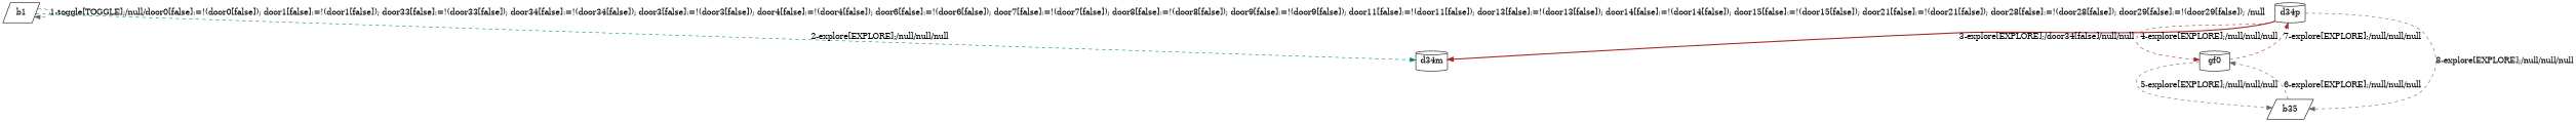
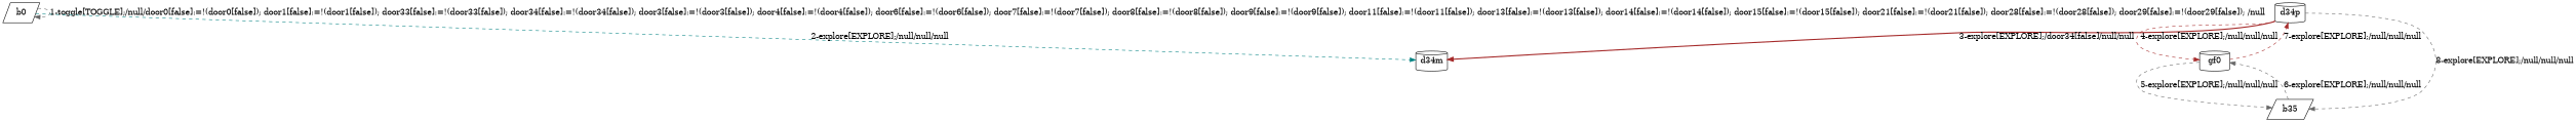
  digraph {
    node [shape=cylinder]
    edge [color=gray40 style=dashed]
-   b0 [shape=parallelogram label=b1]
+   b0 [shape=parallelogram]
    d34m
    d34p
    gf0
    b35 [shape=parallelogram]
    b0 -> b0 [label="1-toggle[TOGGLE];/null/door0[false]:=!(door0[false]); door1[false]:=!(door1[false]); door33[false]:=!(door33[false]); door34[false]:=!(door34[false]); door3[false]:=!(door3[false]); door4[false]:=!(door4[false]); door6[false]:=!(door6[false]); door7[false]:=!(door7[false]); door8[false]:=!(door8[false]); door9[false]:=!(door9[false]); door11[false]:=!(door11[false]); door13[false]:=!(door13[false]); door14[false]:=!(door14[false]); door15[false]:=!(door15[false]); door21[false]:=!(door21[false]); door28[false]:=!(door28[false]); door29[false]:=!(door29[false]); /null"]
    b0 -> d34m [color=teal label="2-explore[EXPLORE];/null/null/null"]
    d34p -> d34m [color=brown label="3-explore[EXPLORE];/door34[false]/null/null" style=bold]
    d34p -> gf0 [color=brown label="4-explore[EXPLORE];/null/null/null"]
    d34p -> b35 [label="8-explore[EXPLORE];/null/null/null"]
    gf0 -> d34p [color=brown label="7-explore[EXPLORE];/null/null/null"]
    gf0 -> b35 [label="5-explore[EXPLORE];/null/null/null"]
    b35 -> gf0 [label="6-explore[EXPLORE];/null/null/null"]
  }
